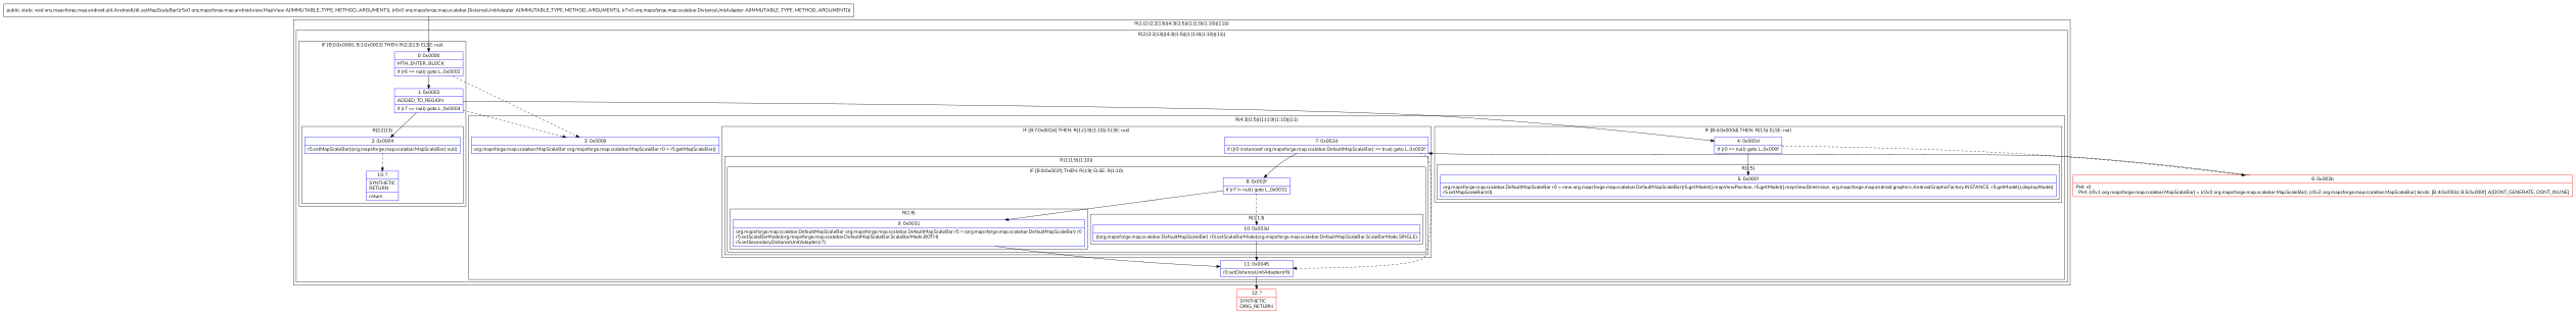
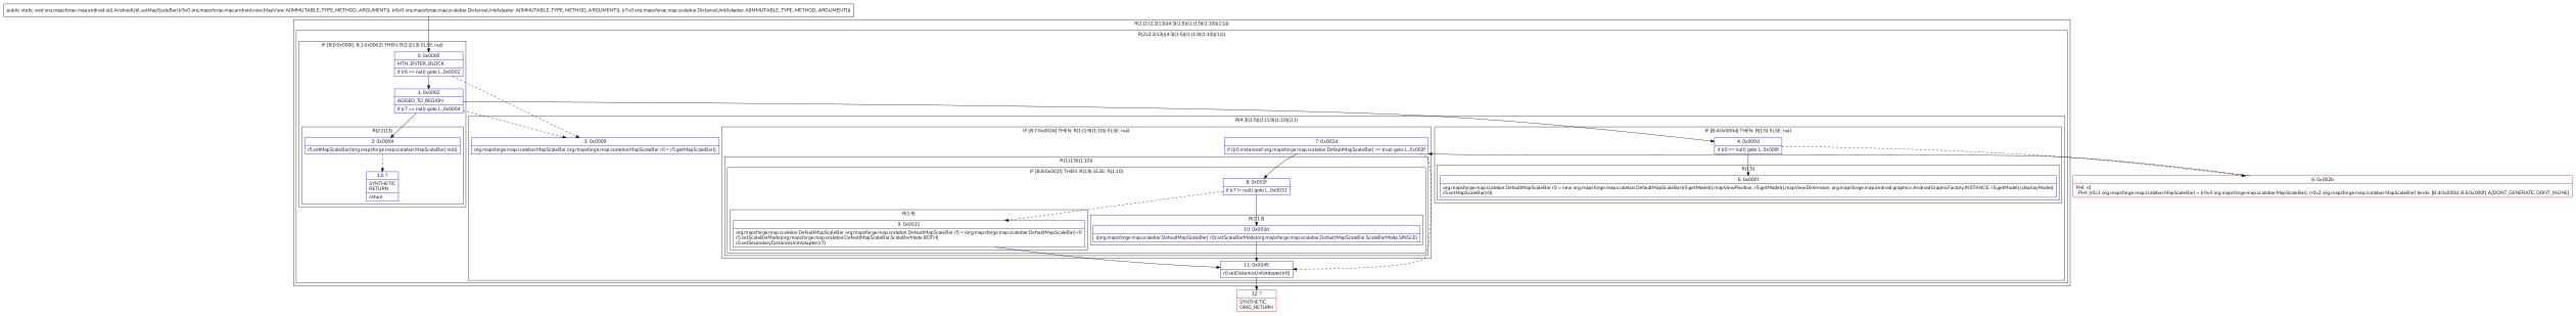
  digraph {
    fontname=Nunito
    node [color=blue fontname=Nunito shape=record]
    edge [fontname=Nunito]
    n1 [label="{2\:\ 0x0004|r5.setMapScaleBar((org.mapsforge.map.scalebar.MapScaleBar) null)\l}"]
    n2 [label="{13\:\ ?|SYNTHETIC\lRETURN\l|return\l}"]
    n3 [label="{0\:\ 0x0000|MTH_ENTER_BLOCK\l|if (r6 == null) goto L_0x0002\l}"]
    n4 [label="{1\:\ 0x0002|ADDED_TO_REGION\l|if (r7 == null) goto L_0x0004\l}"]
    n5 [label="{5\:\ 0x000f|org.mapsforge.map.scalebar.DefaultMapScaleBar r0 = new org.mapsforge.map.scalebar.DefaultMapScaleBar(r5.getModel().mapViewPosition, r5.getModel().mapViewDimension, org.mapsforge.map.android.graphics.AndroidGraphicFactory.INSTANCE, r5.getModel().displayModel)\lr5.setMapScaleBar(r0)\l}"]
    n6 [label="{4\:\ 0x000d|if (r0 == null) goto L_0x000f\l}"]
    n7 [label="{9\:\ 0x0031|org.mapsforge.map.scalebar.DefaultMapScaleBar org.mapsforge.map.scalebar.DefaultMapScaleBar r5 = (org.mapsforge.map.scalebar.DefaultMapScaleBar) r0\lr5.setScaleBarMode(org.mapsforge.map.scalebar.DefaultMapScaleBar.ScaleBarMode.BOTH)\lr5.setSecondaryDistanceUnitAdapter(r7)\l}"]
    n8 [label="{10\:\ 0x003d|((org.mapsforge.map.scalebar.DefaultMapScaleBar) r0).setScaleBarMode(org.mapsforge.map.scalebar.DefaultMapScaleBar.ScaleBarMode.SINGLE)\l}"]
    n9 [label="{8\:\ 0x002f|if (r7 != null) goto L_0x0031\l}"]
    n10 [label="{7\:\ 0x002d|if ((r0 instanceof org.mapsforge.map.scalebar.DefaultMapScaleBar) == true) goto L_0x002f\l}"]
    n11 [label="{3\:\ 0x0009|org.mapsforge.map.scalebar.MapScaleBar org.mapsforge.map.scalebar.MapScaleBar r0 = r5.getMapScaleBar()\l}"]
    n12 [label="{11\:\ 0x0045|r0.setDistanceUnitAdapter(r6)\l}"]
    n13 [color=red label="{6\:\ 0x002b|PHI: r0 \l  PHI: (r0v1 org.mapsforge.map.scalebar.MapScaleBar) = (r0v0 org.mapsforge.map.scalebar.MapScaleBar), (r0v2 org.mapsforge.map.scalebar.MapScaleBar) binds: [B:4:0x000d, B:5:0x000f] A[DONT_GENERATE, DONT_INLINE]\l}"]
    n14 [color=red label="{12\:\ ?|SYNTHETIC\lORIG_RETURN\l}"]
    n15 [label="{public static void org.mapsforge.map.android.util.AndroidUtil.setMapScaleBar((r5v0 org.mapsforge.map.android.view.MapView A[IMMUTABLE_TYPE, METHOD_ARGUMENT]), (r6v0 org.mapsforge.map.scalebar.DistanceUnitAdapter A[IMMUTABLE_TYPE, METHOD_ARGUMENT]), (r7v0 org.mapsforge.map.scalebar.DistanceUnitAdapter A[IMMUTABLE_TYPE, METHOD_ARGUMENT])) }" color=""]
    subgraph cluster_1 {
      label="R(1:(2:(2:2|13)|(4:3|(1:5)|(1:(1:9)(1:10))|11)))"
      subgraph cluster_2 {
        label="R(2:(2:2|13)|(4:3|(1:5)|(1:(1:9)(1:10))|11))"
        subgraph cluster_3 {
          label="IF [B:0:0x0000, B:1:0x0002] THEN: R(2:2|13) ELSE: null"
          n3
          n4
          subgraph cluster_4 {
            label="R(2:2|13)"
            n1
            n2
          }
        }
        subgraph cluster_5 {
          label="R(4:3|(1:5)|(1:(1:9)(1:10))|11)"
          n11
          n12
          subgraph cluster_6 {
            label="IF [B:4:0x000d] THEN: R(1:5) ELSE: null"
            n6
            subgraph cluster_7 {
              label="R(1:5)"
              n5
            }
          }
          subgraph cluster_8 {
            label="IF [B:7:0x002d] THEN: R(1:(1:9)(1:10)) ELSE: null"
            n10
            subgraph cluster_9 {
              label="R(1:(1:9)(1:10))"
              subgraph cluster_10 {
                label="IF [B:8:0x002f] THEN: R(1:9) ELSE: R(1:10)"
                n9
                subgraph cluster_11 {
                  label="R(1:9)"
                  n7
                }
                subgraph cluster_12 {
                  label="R(1:13)"
                  n8
                }
              }
            }
          }
        }
      }
    }
    n1 -> n2 [style=dashed]
    n3 -> n4
    n3 -> n11 [style=dashed]
    n4 -> n1
    n4 -> n6
    n4 -> n11 [style=dashed]
    n6 -> n5
    n6 -> n13 [style=dashed]
    n7 -> n12
    n8 -> n12
-   n9 -> n7
-   n9 -> n8 [style=dashed]
+   n9 -> n7 [style=dashed]
+   n9 -> n8 [style=solid]
    n10 -> n9
    n10 -> n12 [style=dashed]
    n12 -> n14
    n13 -> n10
    n15 -> n3
  }
